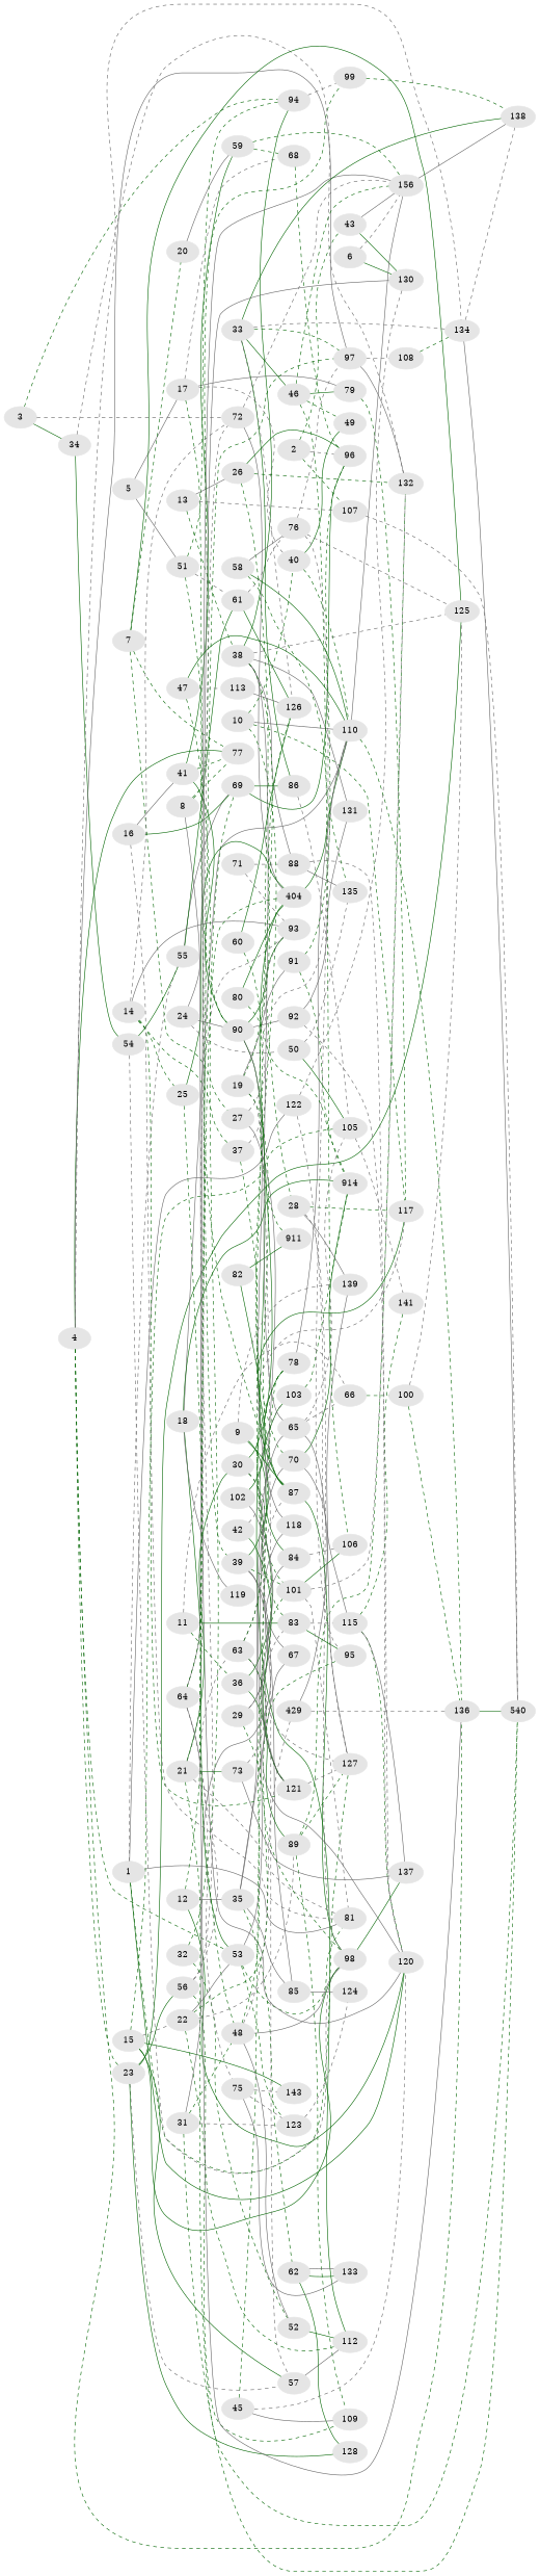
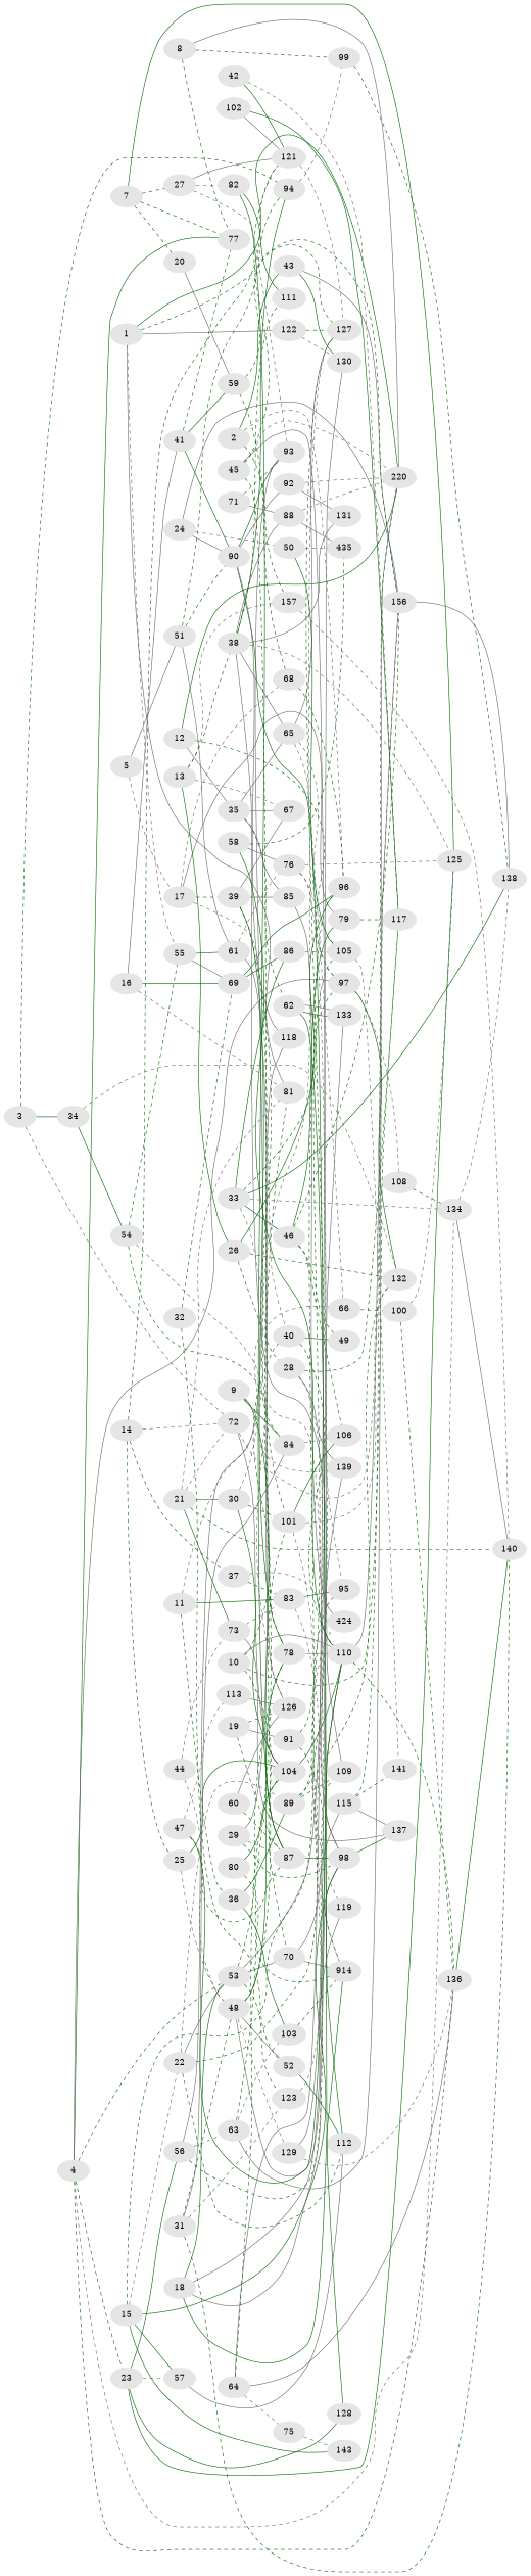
  graph {
    rankdir=LR
    node [color=gray90 style=filled]
    edge [color=darkgreen style=dashed]
    1
    55
    81
-   120
+   120 [label=220]
    122
    127
    69
    61
    130
    2
    43
    96
-   107
+   107 [label=157]
    n14 [label=156]
-   140 [label=540]
+   140
    3
    34
    72
    94
    132
    54
-   104 [label=404]
+   104
    99
    4
    23
    53
    77
    97
    134
    136
    125
    57
    56
    128
    70
    123
    133
    108
    138
    5
    17
    51
    40
    39
    68
    79
    90
-   6
    7
    20
    27
    59
    93
    121
    82
    8
    9
    84
    87
    139
    106
    98
    10
    110
    117
    49
    n67 [label=914]
    115
    11
    36
    66
    83
    89
    103
    100
    95
    12
    35
    67
    62
    65
    85
    13
    26
    38
    28
    88
-   111 [label=911]
+   111
    131
    14
    25
    37
    48
    15
    22
    105
    143
    112
    137
    141
    16
    41
    86
    101
    78
    18
    119
    19
    91
    126
    21
    30
    73
    109
    63
    24
    50
-   135
+   135 [label=435]
    118
    92
    52
-   129 [label=429]
+   129
    29
    31
-   124
+   124 [label=424]
    32
    33
    46
    42
+   44
    45
    47
    113
    76
    58
    60
    64
    75
    71
    80
    102
    1 -- 55 [color=gray40]
    1 -- 81 [color=gray40 style=solid]
    1 -- 120 [style=solid]
    1 -- 122 [color=gray40 style=solid]
    1 -- 127
    55 -- 69 [color=gray40 style=solid]
    55 -- 61 [style=solid]
-   122 -- 127 [color=gray40]
+   122 -- 127
    122 -- 130 [color=gray40]
    69 -- 96 [style=solid]
    69 -- 86 [style=solid]
-   61 -- 126 [style=solid]
+   61 -- 126 [color=gray40 style=solid]
    61 -- 76 [color=gray40]
-   2 -- 43
+   2 -- 43 [style=solid]
    2 -- 96 [color=gray40]
    2 -- 107
    43 -- 130 [style=solid]
    43 -- n14 [color=gray40 style=solid]
    107 -- 140 [color=gray40]
    n14 -- 138 [color=gray40 style=solid]
    3 -- 34 [style=solid]
    3 -- 72 [color=gray40]
    3 -- 94
    34 -- 132 [color=gray40]
    34 -- 54 [style=solid]
    72 -- n14 [color=gray40]
    72 -- 104 [color=gray40 style=solid]
    94 -- 99 [color=gray40]
-   54 -- 55 [style=solid]
+   54 -- 55
+   54 -- 84
    54 -- 98 [color=gray40]
    104 -- 110 [style=solid]
    99 -- 138
    4 -- 23
    4 -- 53
    4 -- 77 [style=solid]
    4 -- 97 [color=gray40 style=solid]
    4 -- 134 [color=gray40]
    4 -- 136
    23 -- 125 [style=solid]
    23 -- 57 [color=gray40]
    23 -- 56 [style=solid]
    23 -- 128 [style=solid]
    53 -- 81
    53 -- 70 [color=gray40 style=solid]
    53 -- 123
-   75 -- 133 [color=gray40 style=solid]
-   97 -- 132 [color=gray40 style=solid]
+   53 -- 133 [color=gray40 style=solid]
+   97 -- 132 [style=solid]
    97 -- 108 [color=gray40]
    134 -- 140 [color=gray40 style=solid]
    134 -- 138 [color=gray40]
    136 -- 140 [style=solid]
    57 -- 112 [color=gray40 style=solid]
-   56 -- 93 [color=gray40]
+   56 -- 93 [color=gray40 style=solid]
    56 -- 109
    56 -- 63 [color=gray40]
-   70 -- n67 [style=solid]
+   70 -- n67 [color=gray40 style=solid]
    70 -- 115 [color=gray40 style=solid]
    123 -- 124 [color=gray40]
    108 -- 134
-   5 -- 17 [color=gray40 style=solid]
+   5 -- 17 [color=gray40]
    5 -- 51 [color=gray40 style=solid]
    17 -- 40 [color=gray40]
    17 -- 39
    17 -- 68 [color=gray40]
    17 -- 79 [color=gray40 style=solid]
-   51 -- 61 [color=gray40]
+   51 -- 61 [color=gray40 style=solid]
    51 -- 94
    51 -- 90
    40 -- 110
    40 -- 49 [style=solid]
    39 -- 67 [color=gray40 style=solid]
    39 -- 85 [color=gray40 style=solid]
    39 -- 101
    39 -- 78 [style=solid]
    68 -- 96
    79 -- 117
    90 -- 93 [style=solid]
    90 -- 112 [style=solid]
    90 -- 118 [color=gray40 style=solid]
    90 -- 92 [color=gray40 style=solid]
-   6 -- 130 [style=solid]
-   6 -- n14 [color=gray40]
    7 -- 77
    7 -- 125 [style=solid]
    7 -- 20
    7 -- 27
    20 -- 59 [color=gray40 style=solid]
    27 -- 93 [color=gray40]
    27 -- 121 [color=gray40 style=solid]
+   27 -- 82 [color=gray40]
    59 -- n14
    59 -- 68
    121 -- 127 [color=gray40]
    82 -- 87 [style=solid]
    82 -- 111 [style=solid]
    8 -- 120 [color=gray40 style=solid]
    8 -- 99
    8 -- 77
    9 -- 84 [style=solid]
    9 -- 87 [style=solid]
    9 -- 139 [color=gray40]
    84 -- 106 [color=gray40]
    87 -- 98 [style=solid]
    98 -- 137 [style=solid]
    10 -- 70
    10 -- 40
    10 -- 110 [color=gray40 style=solid]
    10 -- 117
    110 -- n14 [color=gray40 style=solid]
    110 -- 136
    115 -- 120
    115 -- 137 [color=gray40 style=solid]
    115 -- 141
    11 -- 36
    11 -- 66 [color=gray40]
    11 -- 83 [style=solid]
    36 -- 89 [style=solid]
    36 -- 103 [style=solid]
    66 -- 100
-   83 -- 115 [color=gray40]
+   83 -- n67 [color=gray40]
    83 -- 95 [style=solid]
    89 -- 127
    89 -- 132
    89 -- 109
    103 -- n67
    100 -- 136
    100 -- 125 [color=gray40]
    12 -- 120 [style=solid]
    12 -- 97
    12 -- 35 [color=gray40 style=solid]
    35 -- 67 [color=gray40 style=solid]
    35 -- 62
    35 -- 65 [color=gray40 style=solid]
    35 -- 85 [color=gray40 style=solid]
    62 -- 128 [style=solid]
    62 -- 133 [style=solid]
    62 -- 133 [color=gray40 style=solid]
    65 -- 127 [color=gray40 style=solid]
    65 -- 66 [color=gray40]
    65 -- 105 [color=gray40]
    85 -- 124 [color=gray40 style=solid]
    13 -- 107 [color=gray40]
-   13 -- 26 [color=gray40 style=solid]
+   13 -- 67 [color=gray40]
+   13 -- 26 [style=solid]
    13 -- 38
    26 -- 96 [style=solid]
    26 -- 132
    26 -- 28
    38 -- 94 [style=solid]
    38 -- 125 [color=gray40]
+   38 -- 98 [color=gray40 style=solid]
    38 -- 65 [color=gray40 style=solid]
    38 -- 88 [color=gray40 style=solid]
    38 -- 111
    38 -- 131 [color=gray40 style=solid]
    28 -- 139 [color=gray40 style=solid]
    28 -- 98 [color=gray40]
    28 -- 117
    88 -- 120 [color=gray40]
    88 -- 135 [color=gray40 style=solid]
    14 -- 72 [color=gray40]
-   14 -- 93 [color=gray40 style=solid]
    14 -- 121
    14 -- 25
    14 -- 37
    25 -- 104 [style=solid]
-   25 -- 48
+   25 -- 48 [color=gray40]
    37 -- 110 [color=gray40]
    37 -- 83
    48 -- 98 [color=gray40 style=solid]
    48 -- 101
+   48 -- 78 [style=solid]
    48 -- 52 [color=gray40 style=solid]
    48 -- 129 [color=gray40]
    15 -- 57 [style=solid]
    15 -- 98 [style=solid]
    15 -- 22 [color=gray40]
    15 -- 105
    15 -- 143 [style=solid]
    22 -- 53 [color=gray40 style=solid]
    22 -- 89 [color=gray40]
    22 -- 95
    22 -- 112
    105 -- 141 [color=gray40]
    16 -- 81 [color=gray40]
    16 -- 69 [style=solid]
    16 -- 41 [color=gray40 style=solid]
    41 -- 77
    41 -- 90 [style=solid]
    41 -- 59 [style=solid]
    86 -- 105 [color=gray40]
    101 -- 132 [color=gray40]
    101 -- 106 [style=solid]
-   101 -- 81 [color=gray40]
+   101 -- 119 [color=gray40]
    78 -- 110 [color=gray40 style=solid]
    18 -- 53 [style=solid]
    18 -- 110 [color=gray40 style=solid]
    18 -- n67 [style=solid]
    18 -- 119 [color=gray40 style=solid]
-   19 -- 57 [color=gray40]
    19 -- 87
    19 -- 91 [color=gray40 style=solid]
    19 -- 126
    91 -- 96
    91 -- n67
    21 -- 81 [color=gray40]
    21 -- 140
    21 -- 72 [color=gray40]
    21 -- 30 [style=solid]
    21 -- 73 [style=solid]
    30 -- 127 [color=gray40]
    30 -- 104 [style=solid]
    30 -- 101
    73 -- 83 [color=gray40]
    73 -- 137 [color=gray40 style=solid]
    63 -- 120 [color=gray40 style=solid]
    63 -- 103 [color=gray40]
    63 -- 78
    24 -- n14 [color=gray40 style=solid]
    24 -- 90 [color=gray40 style=solid]
    24 -- 50 [color=gray40]
    50 -- 105 [style=solid]
    50 -- 135 [color=gray40]
    92 -- 120 [color=gray40]
    92 -- 131 [color=gray40 style=solid]
    52 -- 112 [style=solid]
    129 -- 136 [color=gray40]
    129 -- 139 [color=gray40 style=solid]
    29 -- 87 [color=gray40]
    29 -- 98
    29 -- 118 [color=gray40 style=solid]
    31 -- 140
    31 -- 123 [color=gray40]
    31 -- 84 [color=gray40 style=solid]
    31 -- 48
    32 -- 69
    32 -- 52
    33 -- 97
    33 -- 134 [color=gray40]
    33 -- 138 [style=solid]
    33 -- 86 [style=solid]
    33 -- 126 [color=gray40]
    33 -- 46 [style=solid]
    46 -- n14
    46 -- 79 [style=solid]
    46 -- 106
    46 -- 49
    42 -- 121 [style=solid]
    42 -- 117 [color=gray40]
+   44 -- 48 [color=gray40]
+   44 -- 73 [color=gray40]
    45 -- 120 [color=gray40]
-   63 -- 121
+   45 -- 121
    45 -- 78
    45 -- 109 [color=gray40 style=solid]
    47 -- 87
    47 -- 110 [style=solid]
    47 -- 113 [color=gray40]
    113 -- 126 [color=gray40 style=solid]
    76 -- 97 [color=gray40]
    76 -- 125 [color=gray40]
    76 -- 95 [color=gray40]
    58 -- 110 [style=solid]
    58 -- 135
    58 -- 76 [color=gray40 style=solid]
    60 -- 87
-   60 -- 126 [style=solid]
+   60 -- 126 [color=gray40 style=solid]
    64 -- 130 [color=gray40 style=solid]
    64 -- 104
    64 -- 136 [color=gray40 style=solid]
    64 -- 75 [color=gray40]
-   75 -- 123 [color=gray40]
    75 -- 143 [color=gray40]
    71 -- 93 [color=gray40]
-   71 -- 88 [color=gray40]
+   71 -- 88 [color=gray40 style=solid]
    80 -- 104 [style=solid]
    80 -- n67
    102 -- 121 [color=gray40 style=solid]
    102 -- 117 [style=solid]
  }
